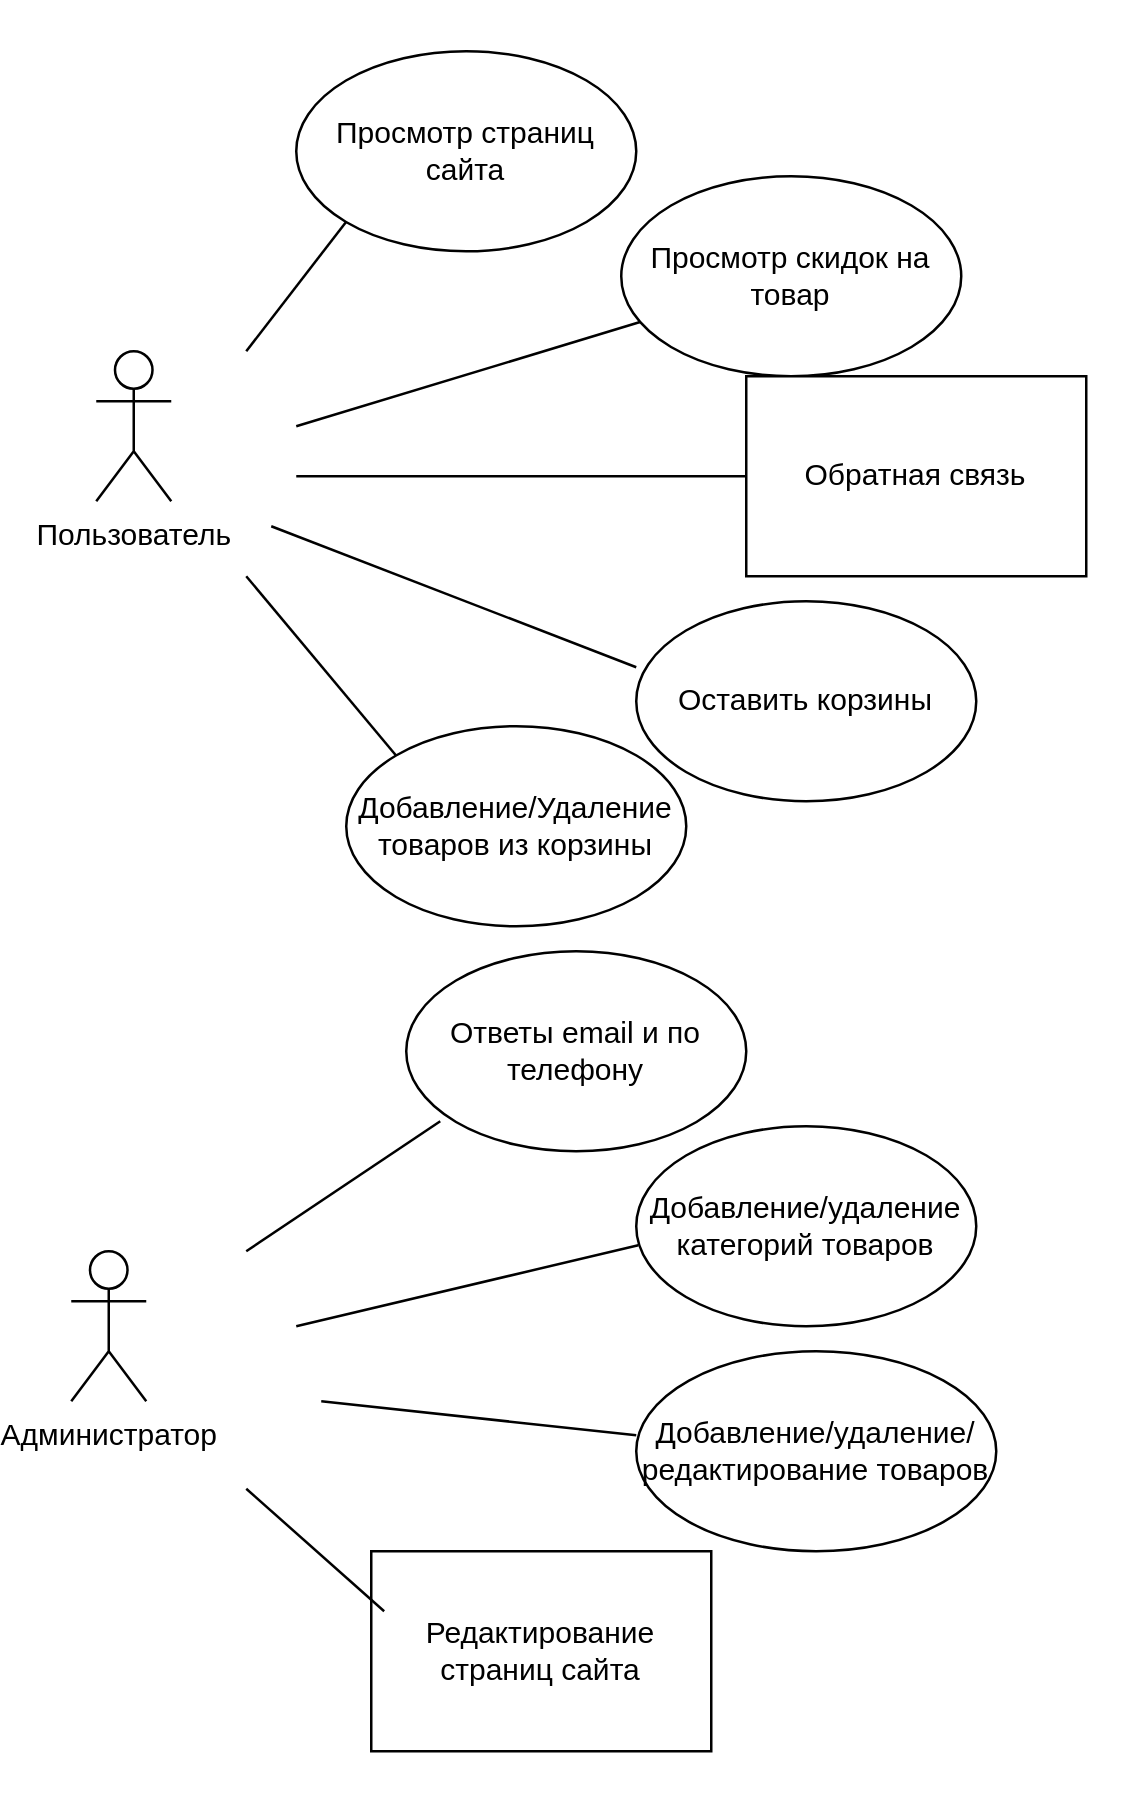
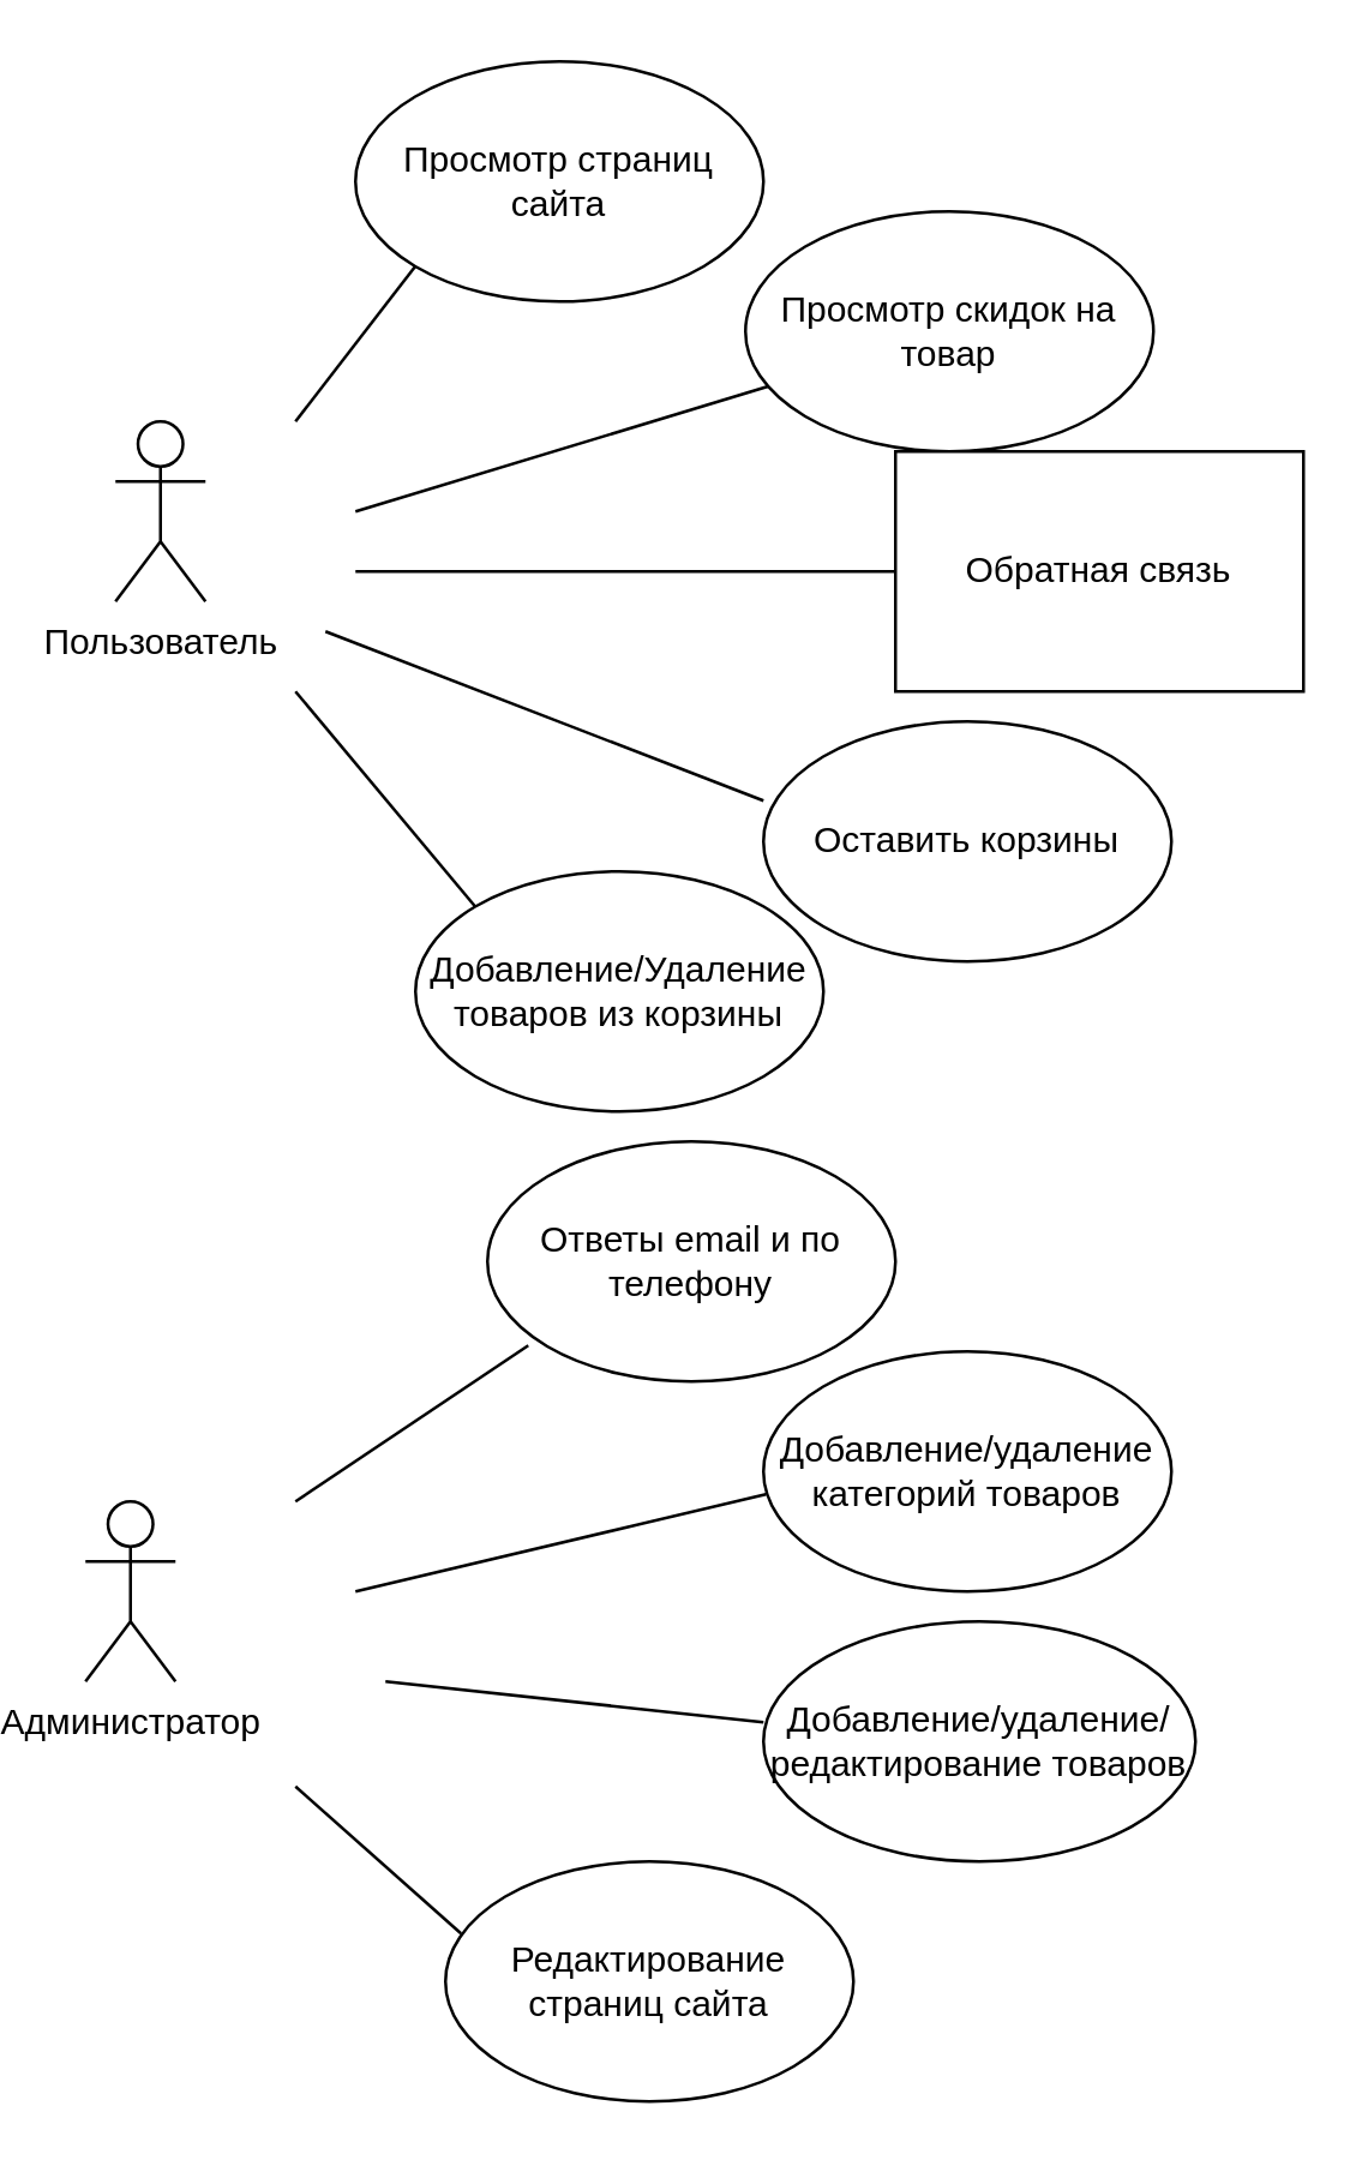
  <mxCell id="0" />
  <mxCell id="1" parent="0" />
  <mxCell id="2" value="Пользователь" style="shape=umlActor;verticalLabelPosition=bottom;verticalAlign=top;html=1;outlineConnect=0;" vertex="1" parent="1"><mxGeometry x="30" y="140" width="30" height="60" as="geometry" /></mxCell>
  <mxCell id="3" value="Администратор" style="shape=umlActor;verticalLabelPosition=bottom;verticalAlign=top;html=1;outlineConnect=0;" vertex="1" parent="1"><mxGeometry x="20" y="500" width="30" height="60" as="geometry" /></mxCell>
  <mxCell id="4" value="Просмотр страниц сайта" style="ellipse;whiteSpace=wrap;html=1;" vertex="1" parent="1"><mxGeometry x="110" y="20" width="136" height="80" as="geometry" /></mxCell>
  <mxCell id="5" value="Просмотр скидок на товар" style="ellipse;whiteSpace=wrap;html=1;" vertex="1" parent="1"><mxGeometry x="240" y="70" width="136" height="80" as="geometry" /></mxCell>
  <mxCell id="6" value="Оставить корзины" style="ellipse;whiteSpace=wrap;html=1;" vertex="1" parent="1"><mxGeometry x="246" y="240" width="136" height="80" as="geometry" /></mxCell>
  <mxCell id="7" value="Обратная связь" style="whiteSpace=wrap;html=1;rounded=0;" vertex="1" parent="1"><mxGeometry x="290" y="150" width="136" height="80" as="geometry" /></mxCell>
  <mxCell id="8" value="Добавление/Удаление товаров из корзины" style="ellipse;whiteSpace=wrap;html=1;" vertex="1" parent="1"><mxGeometry x="130" y="290" width="136" height="80" as="geometry" /></mxCell>
  <mxCell id="9" value="" style="endArrow=none;html=1;rounded=0;entryX=0;entryY=1;entryDx=0;entryDy=0;" edge="1" parent="1" target="4"><mxGeometry width="50" height="50" relative="1" as="geometry"><mxPoint x="90" y="140" as="sourcePoint" /><mxPoint x="140" y="90" as="targetPoint" /></mxGeometry></mxCell>
  <mxCell id="10" value="" style="endArrow=none;html=1;rounded=0;entryX=0;entryY=0;entryDx=0;entryDy=0;" edge="1" parent="1" target="8"><mxGeometry width="50" height="50" relative="1" as="geometry"><mxPoint x="90" y="230" as="sourcePoint" /><mxPoint x="140" y="180" as="targetPoint" /></mxGeometry></mxCell>
  <mxCell id="11" value="" style="endArrow=none;html=1;rounded=0;entryX=0;entryY=0.33;entryDx=0;entryDy=0;entryPerimeter=0;" edge="1" parent="1" target="6"><mxGeometry width="50" height="50" relative="1" as="geometry"><mxPoint x="100" y="210" as="sourcePoint" /><mxPoint x="150" y="160" as="targetPoint" /></mxGeometry></mxCell>
  <mxCell id="12" value="" style="endArrow=none;html=1;rounded=0;entryX=0;entryY=0.5;entryDx=0;entryDy=0;" edge="1" parent="1" target="7"><mxGeometry width="50" height="50" relative="1" as="geometry"><mxPoint x="110" y="190" as="sourcePoint" /><mxPoint x="160" y="140" as="targetPoint" /></mxGeometry></mxCell>
  <mxCell id="13" value="" style="endArrow=none;html=1;rounded=0;" edge="1" parent="1" target="5"><mxGeometry width="50" height="50" relative="1" as="geometry"><mxPoint x="110" y="170" as="sourcePoint" /><mxPoint x="160" y="120" as="targetPoint" /></mxGeometry></mxCell>
  <mxCell id="14" value="Ответы email и по телефону" style="ellipse;whiteSpace=wrap;html=1;" vertex="1" parent="1"><mxGeometry x="154" y="380" width="136" height="80" as="geometry" /></mxCell>
  <mxCell id="15" value="Добавление/удаление категорий товаров" style="ellipse;whiteSpace=wrap;html=1;" vertex="1" parent="1"><mxGeometry x="246" y="450" width="136" height="80" as="geometry" /></mxCell>
  <mxCell id="16" value="Добавление/удаление/редактирование товаров" style="ellipse;whiteSpace=wrap;html=1;" vertex="1" parent="1"><mxGeometry x="246" y="540" width="144" height="80" as="geometry" /></mxCell>
- <mxCell id="17" value="Редактирование страниц сайта" style="whiteSpace=wrap;html=1;rounded=0;" vertex="1" parent="1"><mxGeometry x="140" y="620" width="136" height="80" as="geometry" /></mxCell>
+ <mxCell id="17" value="Редактирование страниц сайта" style="ellipse;whiteSpace=wrap;html=1;" vertex="1" parent="1"><mxGeometry x="140" y="620" width="136" height="80" as="geometry" /></mxCell>
  <mxCell id="18" value="" style="endArrow=none;html=1;rounded=0;entryX=0.1;entryY=0.85;entryDx=0;entryDy=0;entryPerimeter=0;" edge="1" parent="1" target="14"><mxGeometry width="50" height="50" relative="1" as="geometry"><mxPoint x="90" y="500" as="sourcePoint" /><mxPoint x="140" y="450" as="targetPoint" /></mxGeometry></mxCell>
  <mxCell id="19" value="" style="endArrow=none;html=1;rounded=0;entryX=0.006;entryY=0.595;entryDx=0;entryDy=0;entryPerimeter=0;" edge="1" parent="1" target="15"><mxGeometry width="50" height="50" relative="1" as="geometry"><mxPoint x="110" y="530" as="sourcePoint" /><mxPoint x="160" y="480" as="targetPoint" /></mxGeometry></mxCell>
  <mxCell id="20" value="" style="endArrow=none;html=1;rounded=0;entryX=0;entryY=0.42;entryDx=0;entryDy=0;entryPerimeter=0;" edge="1" parent="1" target="16"><mxGeometry width="50" height="50" relative="1" as="geometry"><mxPoint x="120" y="560" as="sourcePoint" /><mxPoint x="170" y="510" as="targetPoint" /></mxGeometry></mxCell>
  <mxCell id="21" value="" style="endArrow=none;html=1;rounded=0;entryX=0.038;entryY=0.3;entryDx=0;entryDy=0;entryPerimeter=0;" edge="1" parent="1" target="17"><mxGeometry width="50" height="50" relative="1" as="geometry"><mxPoint x="90" y="595" as="sourcePoint" /><mxPoint x="140" y="545" as="targetPoint" /></mxGeometry></mxCell>
